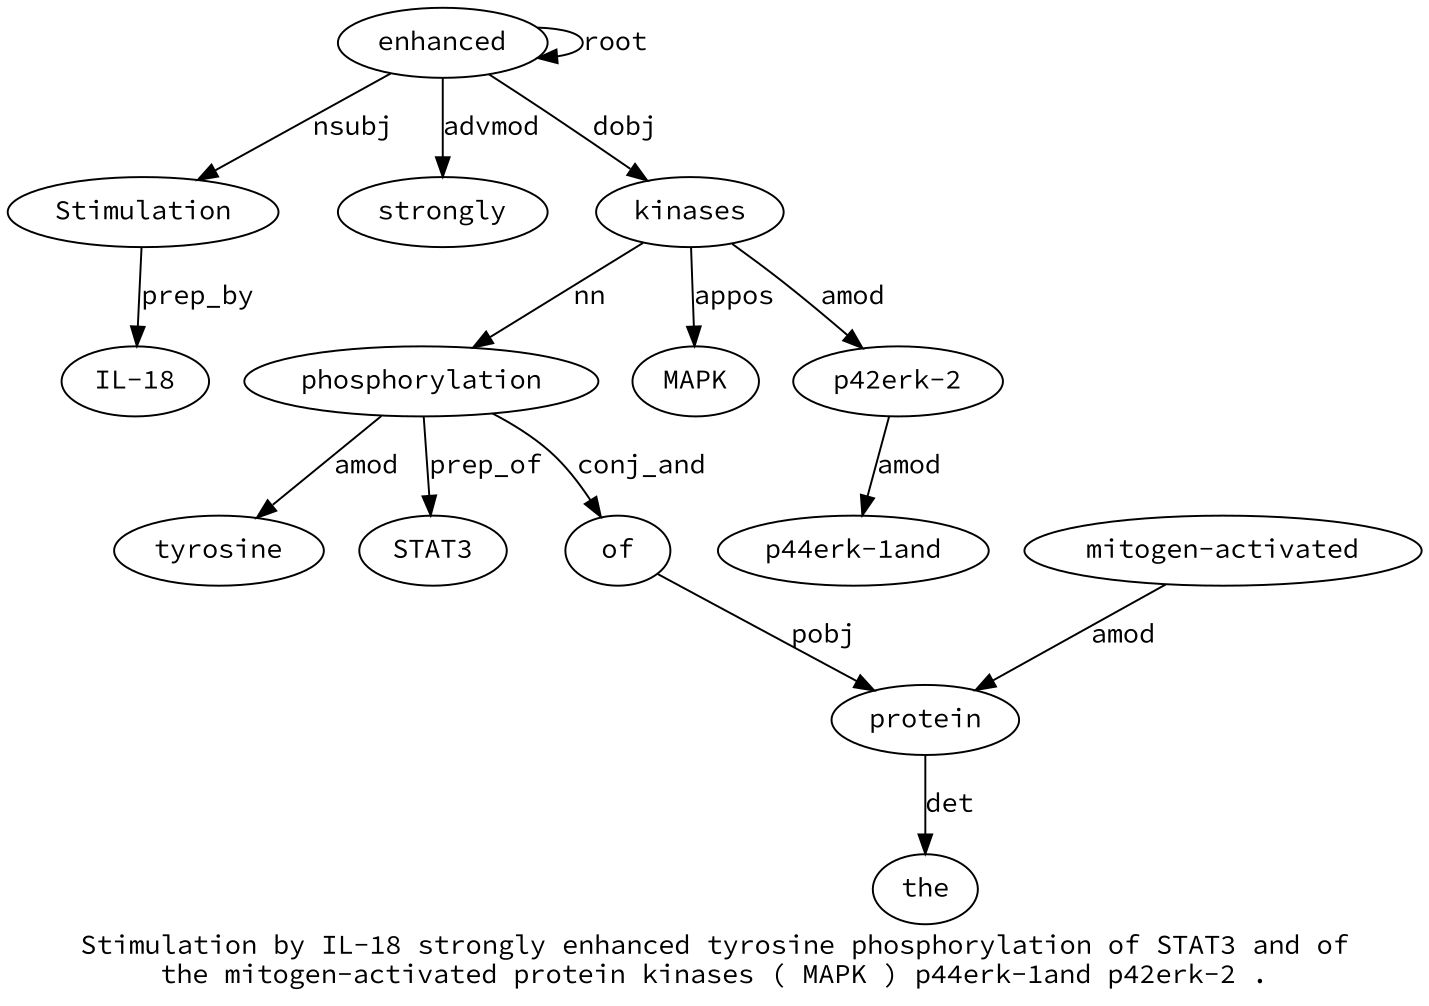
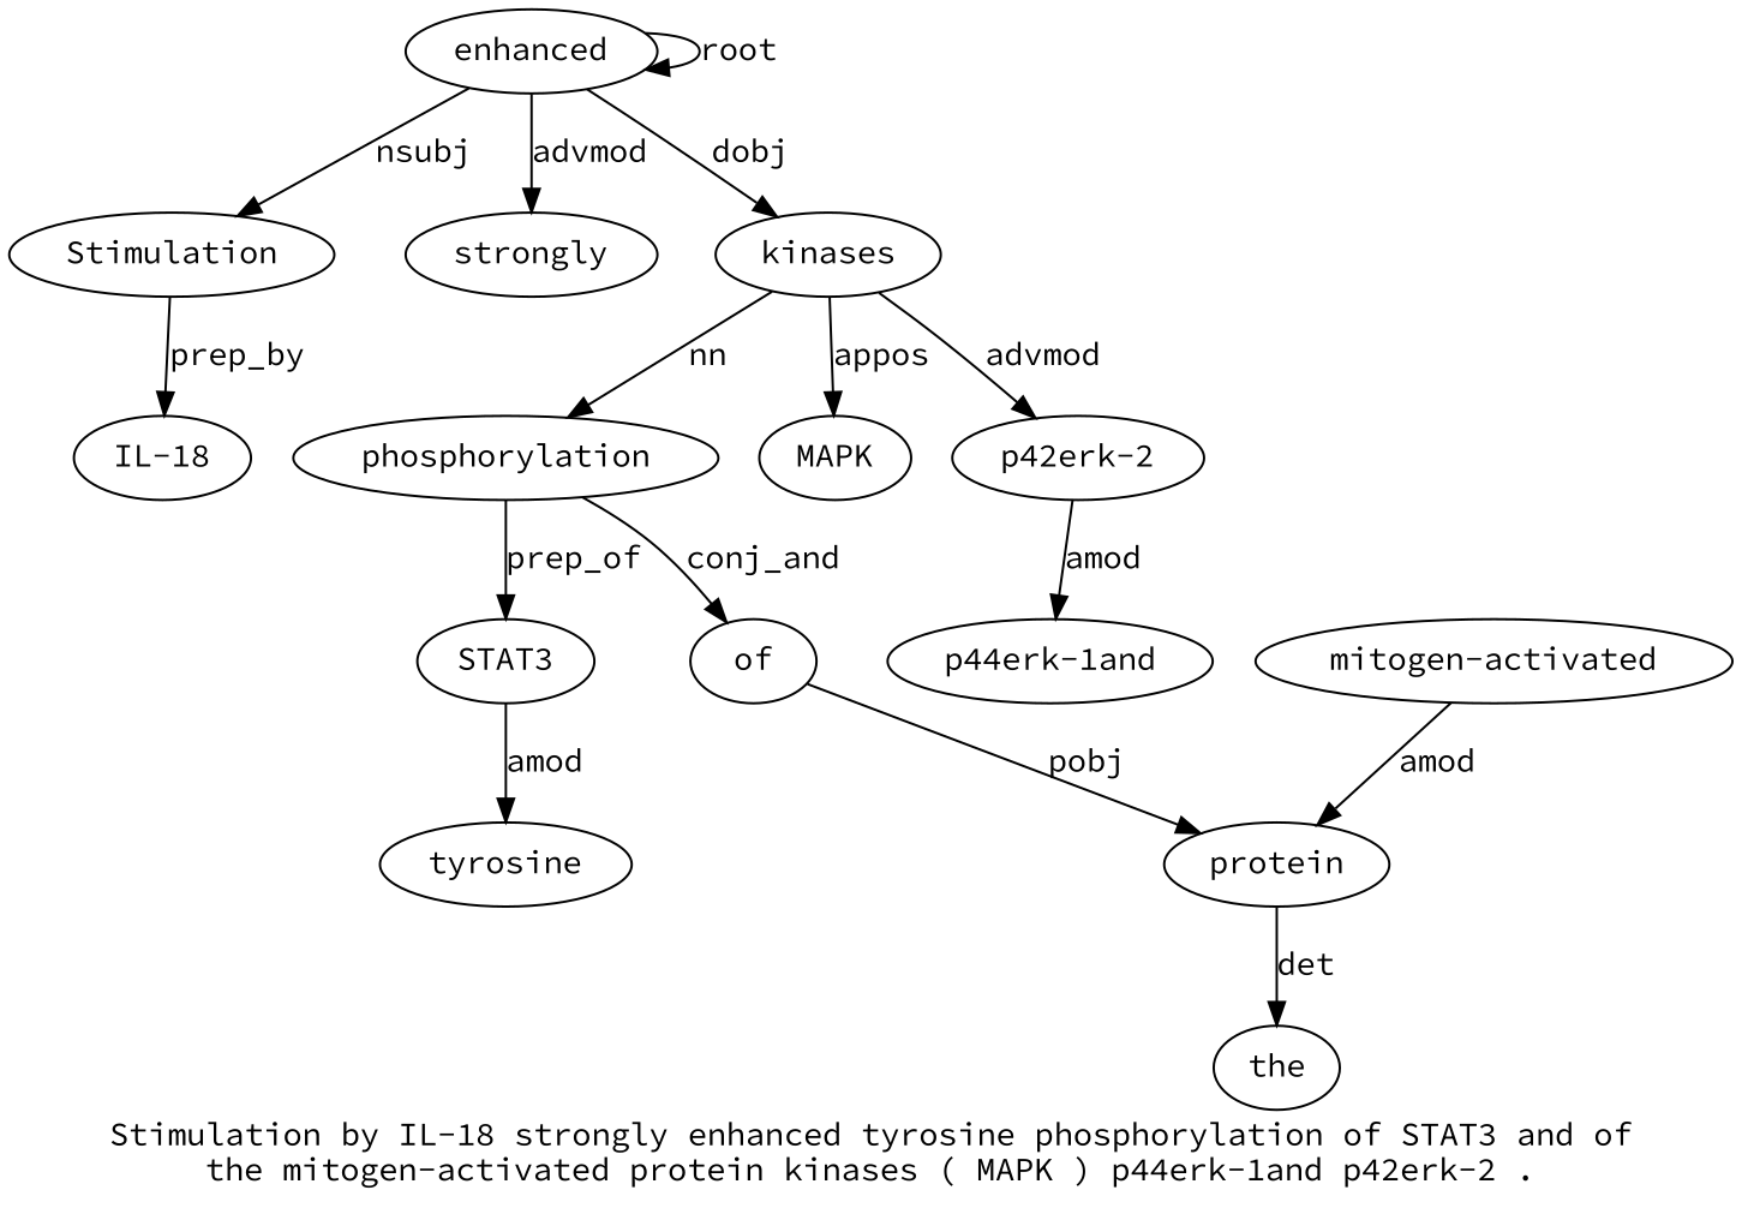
  digraph {
    fontname="Source Code Pro"
    label="Stimulation by IL-18 strongly enhanced tyrosine phosphorylation of STAT3 and of\nthe mitogen-activated protein kinases ( MAPK ) p44erk-1and p42erk-2 ."
    node [fillcolor=white fontname="Source Code Pro" style=filled]
    edge [fontname="Source Code Pro"]
    n1 [label=enhanced]
    n2 [label=Stimulation]
    n3 [label=strongly]
    n4 [label=kinases]
    n5 [label="IL-18"]
    n6 [label=phosphorylation]
    n7 [label=MAPK]
    n8 [label="p42erk-2"]
    n9 [label=tyrosine]
    n10 [label=STAT3]
    n11 [label=of]
    n12 [label=protein]
    n13 [label="p44erk-1and"]
    n14 [label=the]
    n15 [label="mitogen-activated"]
    n1 -> n1 [label=root]
    n1 -> n2 [label=nsubj]
    n1 -> n3 [label=advmod]
    n1 -> n4 [label=dobj]
    n2 -> n5 [label=prep_by]
    n4 -> n6 [label=nn]
    n4 -> n7 [label=appos]
-   n4 -> n8 [label=amod]
-   n6 -> n9 [label=amod]
+   n4 -> n8 [label=advmod]
+   n10 -> n9 [label=amod]
    n6 -> n10 [label=prep_of]
    n6 -> n11 [label=conj_and]
    n8 -> n13 [label=amod]
    n11 -> n12 [label=pobj]
    n12 -> n14 [label=det]
    n15 -> n12 [label=amod]
  }
